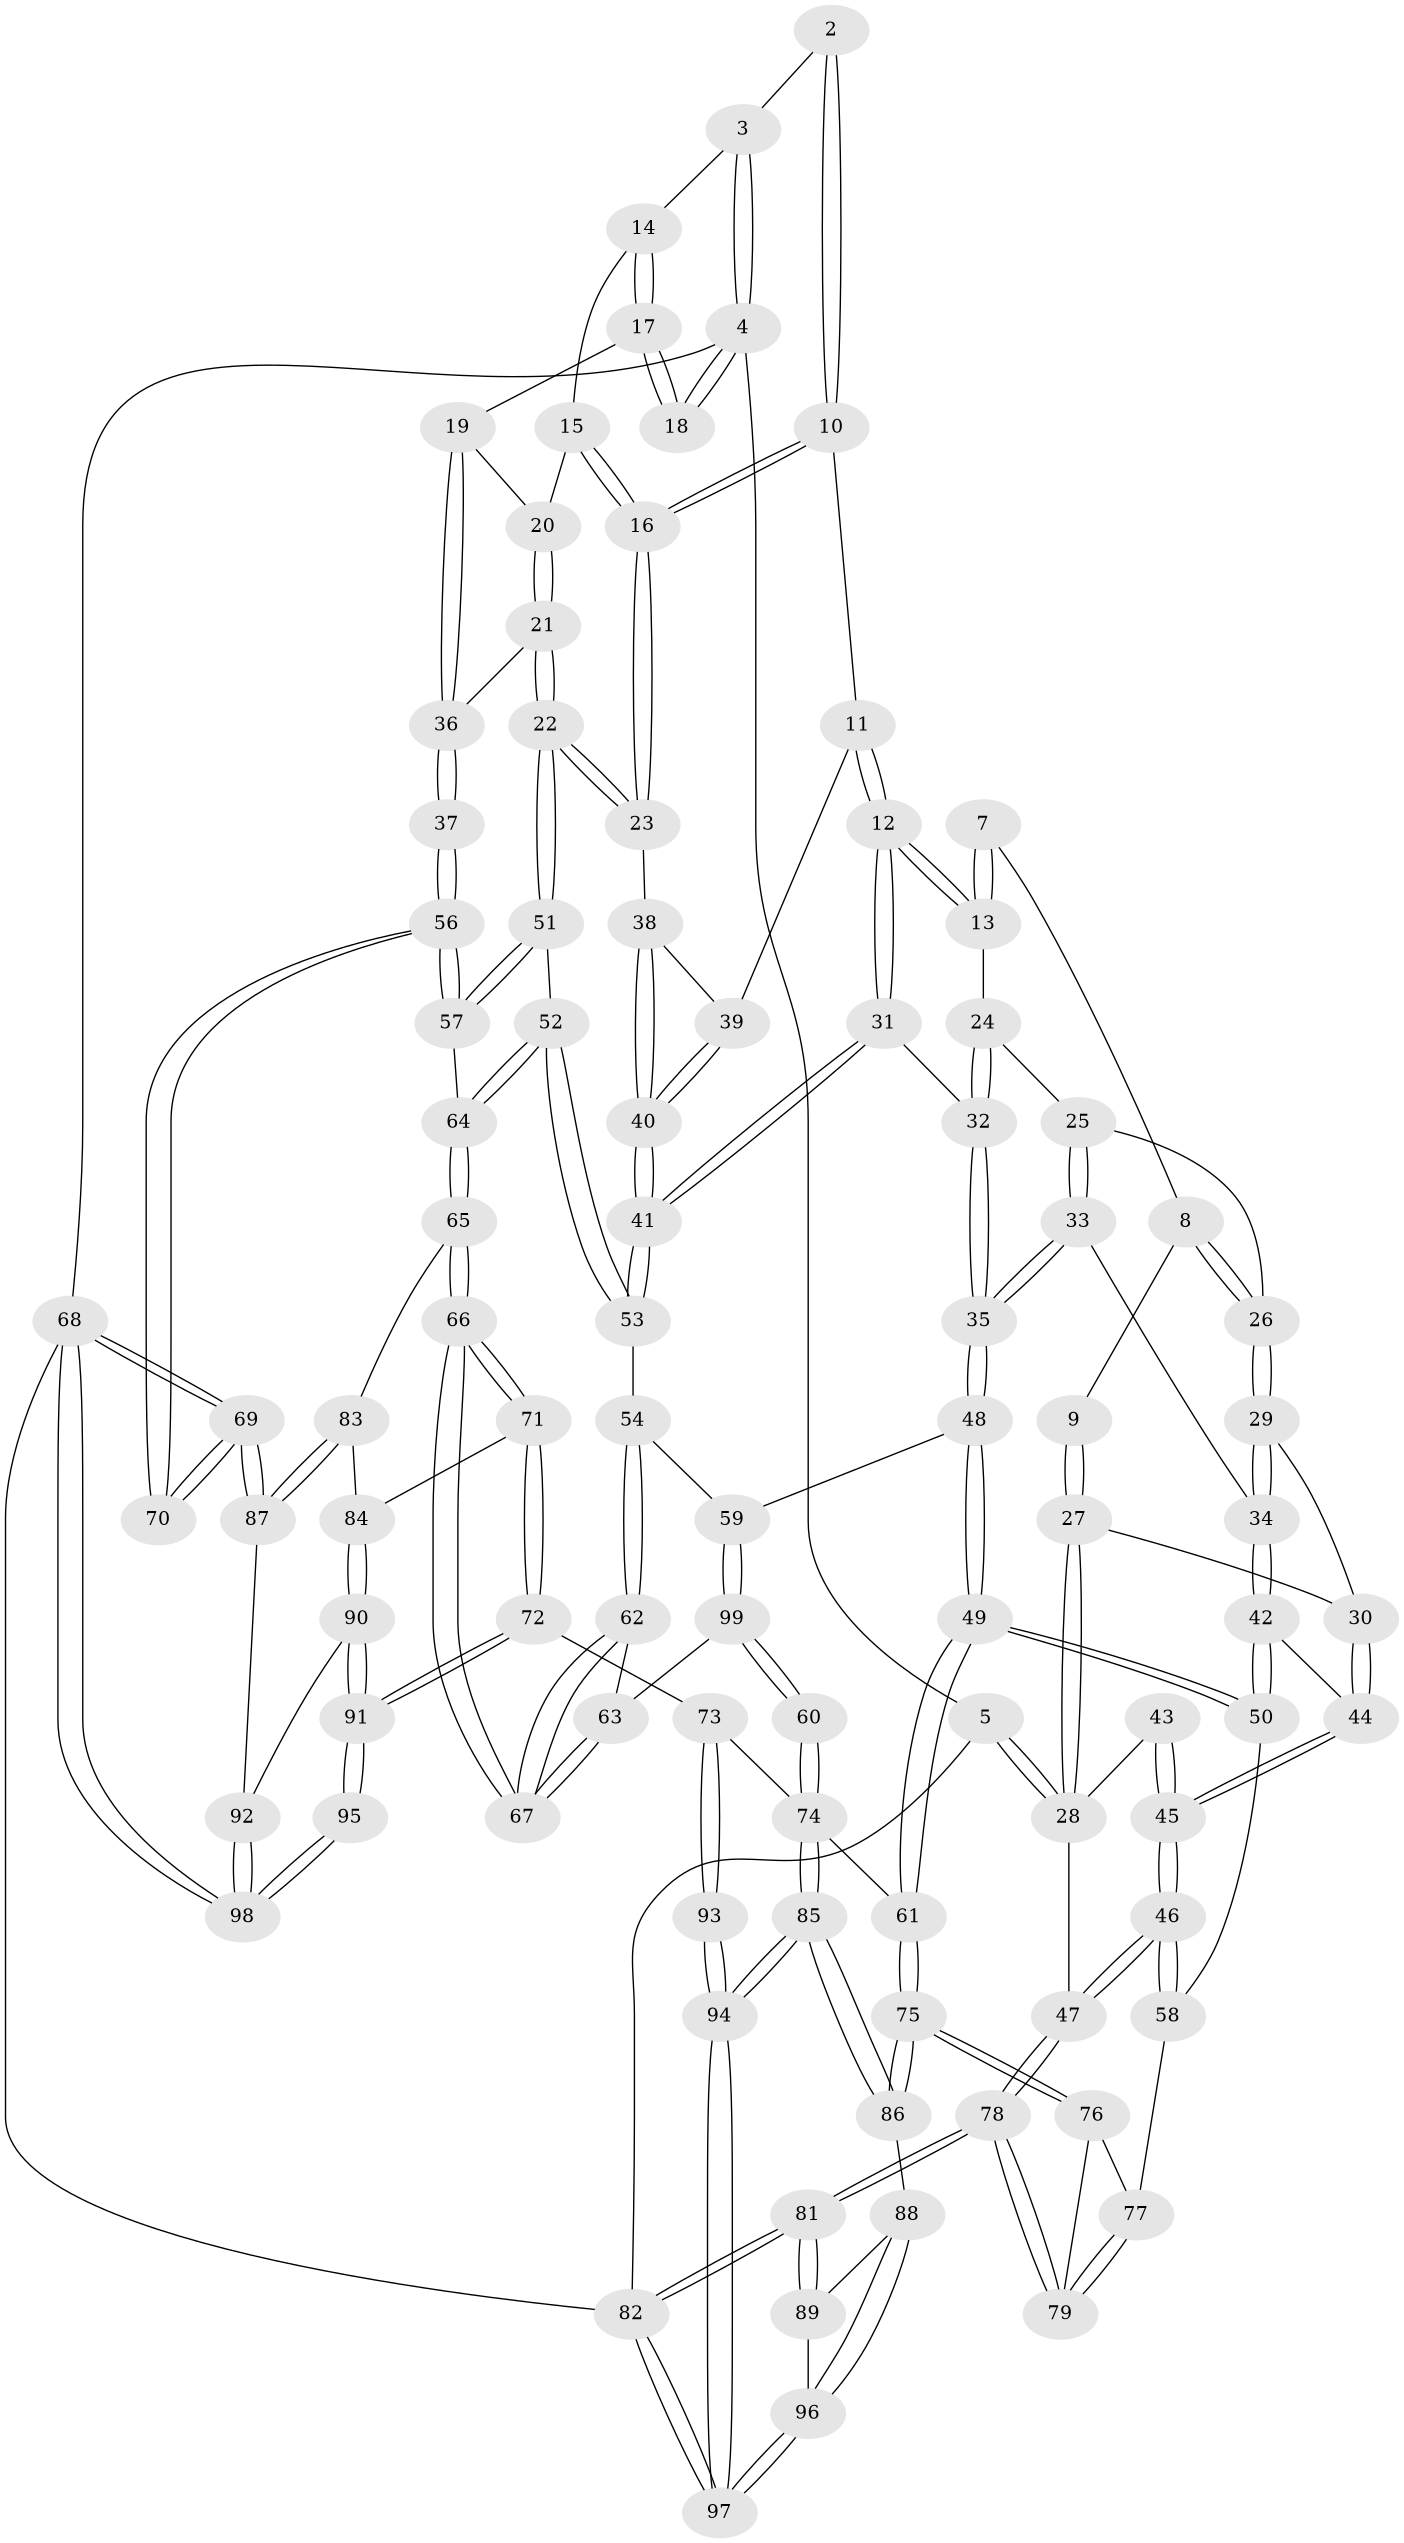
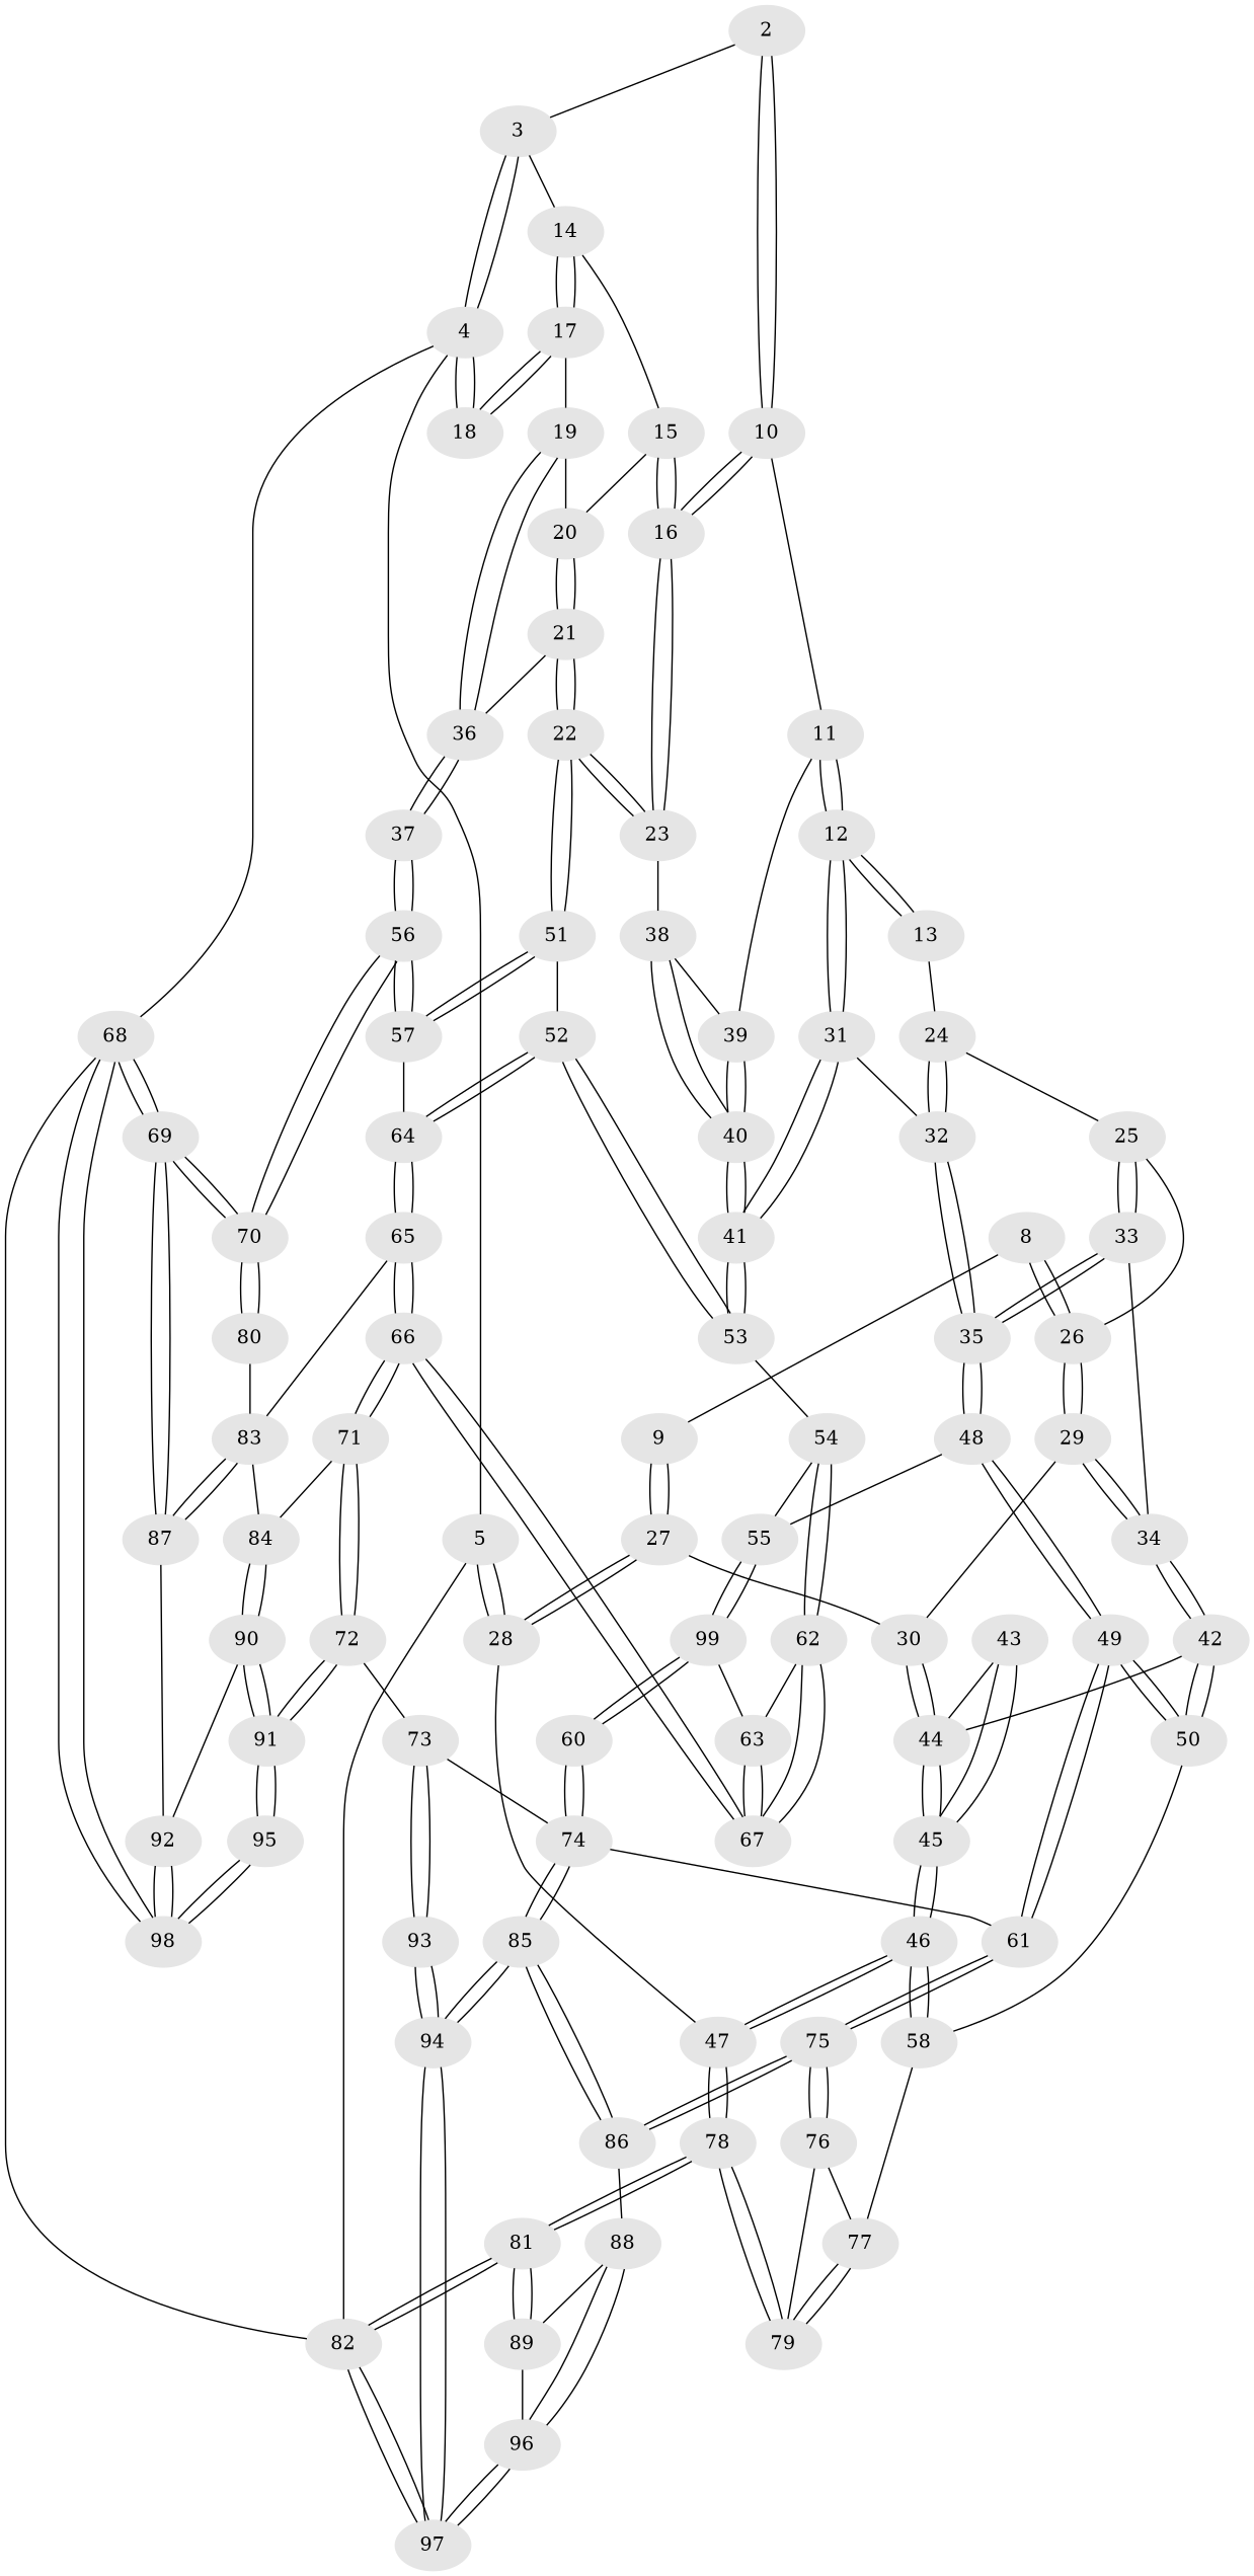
  graph {
    node [color=gray90 style=filled]
    2
    3
    10
-   7
    8
    13
    4
    14
    11
    16
    5
    18
    68
    15
    17
    28
    82
    69
    98
    47
    97
    9
    27
    26
    24
    29
    30
    12
    39
    23
    31
    40
    32
    41
    25
    20
    19
    21
    38
    36
    37
    56
    22
    51
    52
    57
    33
    35
    34
    44
    78
    42
    45
    53
    48
    50
    49
-   55 [label=59]
+   55
    70
    54
    43
    58
    46
    77
    79
    81
    61
    n68 [label=99]
    75
    64
    65
    62
    63
    67
    60
+   80
    74
    85
    76
    86
    66
    83
    71
    72
    84
    87
    92
    73
    91
    90
    93
    95
    94
    88
    89
    96
    2 -- 3
    2 -- 10
    2 -- 10
    3 -- 4
    3 -- 4
    3 -- 14
    10 -- 11
    10 -- 16
    10 -- 16
-   7 -- 8
-   7 -- 13
-   7 -- 13
    8 -- 9
    8 -- 26
    8 -- 26
    13 -- 24
    4 -- 5
    4 -- 18
    4 -- 18
    4 -- 68
    14 -- 15
    14 -- 17
    14 -- 17
    11 -- 12
    11 -- 12
    11 -- 39
    16 -- 23
    16 -- 23
    5 -- 28
    5 -- 28
    5 -- 82
    68 -- 82
    68 -- 69
    68 -- 69
    68 -- 98
    68 -- 98
    15 -- 16
    15 -- 16
    15 -- 20
    17 -- 18
    17 -- 18
    17 -- 19
    28 -- 47
    82 -- 97
    82 -- 97
    69 -- 70
    69 -- 70
    69 -- 87
    69 -- 87
    47 -- 78
    47 -- 78
    9 -- 27
    9 -- 27
    27 -- 28
    27 -- 28
    27 -- 30
    26 -- 29
    26 -- 29
    24 -- 32
    24 -- 32
    24 -- 25
    29 -- 30
    29 -- 34
    29 -- 34
    30 -- 44
    30 -- 44
    12 -- 13
    12 -- 13
    12 -- 31
    12 -- 31
    39 -- 40
    39 -- 40
    23 -- 38
    31 -- 32
    31 -- 41
    31 -- 41
    40 -- 41
    40 -- 41
    32 -- 35
    32 -- 35
    41 -- 53
    41 -- 53
    25 -- 26
    25 -- 33
    25 -- 33
    20 -- 21
    20 -- 21
    19 -- 20
    19 -- 36
    19 -- 36
    21 -- 36
    21 -- 22
    21 -- 22
    38 -- 39
    38 -- 40
    38 -- 40
    36 -- 37
    36 -- 37
    37 -- 56
    37 -- 56
    56 -- 57
    56 -- 57
    56 -- 70
    56 -- 70
    22 -- 23
    22 -- 23
    22 -- 51
    22 -- 51
    51 -- 52
    51 -- 57
    51 -- 57
    52 -- 53
    52 -- 53
    52 -- 64
    52 -- 64
    57 -- 64
    33 -- 35
    33 -- 35
    33 -- 34
    35 -- 48
    35 -- 48
    34 -- 42
    34 -- 42
    44 -- 45
    44 -- 45
    78 -- 79
    78 -- 79
    78 -- 81
    78 -- 81
    42 -- 44
    42 -- 50
    42 -- 50
    45 -- 46
    45 -- 46
    53 -- 54
    48 -- 49
    48 -- 49
    48 -- 55
    50 -- 58
    49 -- 50
    49 -- 50
    49 -- 61
    49 -- 61
    55 -- n68
    55 -- n68
+   70 -- 80
+   70 -- 80
    54 -- 55
    54 -- 62
    54 -- 62
-   43 -- 28
+   43 -- 44
    43 -- 45
    43 -- 45
    58 -- 77
    46 -- 47
    46 -- 47
    46 -- 58
    46 -- 58
    77 -- 79
    77 -- 79
    81 -- 82
    81 -- 82
    81 -- 89
    81 -- 89
    61 -- 75
    61 -- 75
    n68 -- 63
    n68 -- 60
    n68 -- 60
    75 -- 76
    75 -- 76
    75 -- 86
    75 -- 86
    64 -- 65
    64 -- 65
    65 -- 66
    65 -- 66
    65 -- 83
    62 -- 63
    62 -- 67
    62 -- 67
    63 -- 67
    63 -- 67
    60 -- 74
    60 -- 74
+   80 -- 83
    74 -- 61
    74 -- 85
    74 -- 85
    85 -- 86
    85 -- 86
    85 -- 94
    85 -- 94
    76 -- 77
    76 -- 79
    86 -- 88
    66 -- 67
    66 -- 67
    66 -- 71
    66 -- 71
    83 -- 84
    83 -- 87
    83 -- 87
    71 -- 72
    71 -- 72
    71 -- 84
    72 -- 73
    72 -- 91
    72 -- 91
    84 -- 90
    84 -- 90
    87 -- 92
    92 -- 98
    92 -- 98
    73 -- 74
    73 -- 93
    73 -- 93
    91 -- 95
    91 -- 95
    90 -- 92
    90 -- 91
    90 -- 91
    93 -- 94
    93 -- 94
    95 -- 98
    95 -- 98
    94 -- 97
    94 -- 97
    88 -- 89
    88 -- 96
    88 -- 96
    89 -- 96
    96 -- 97
    96 -- 97
  }
